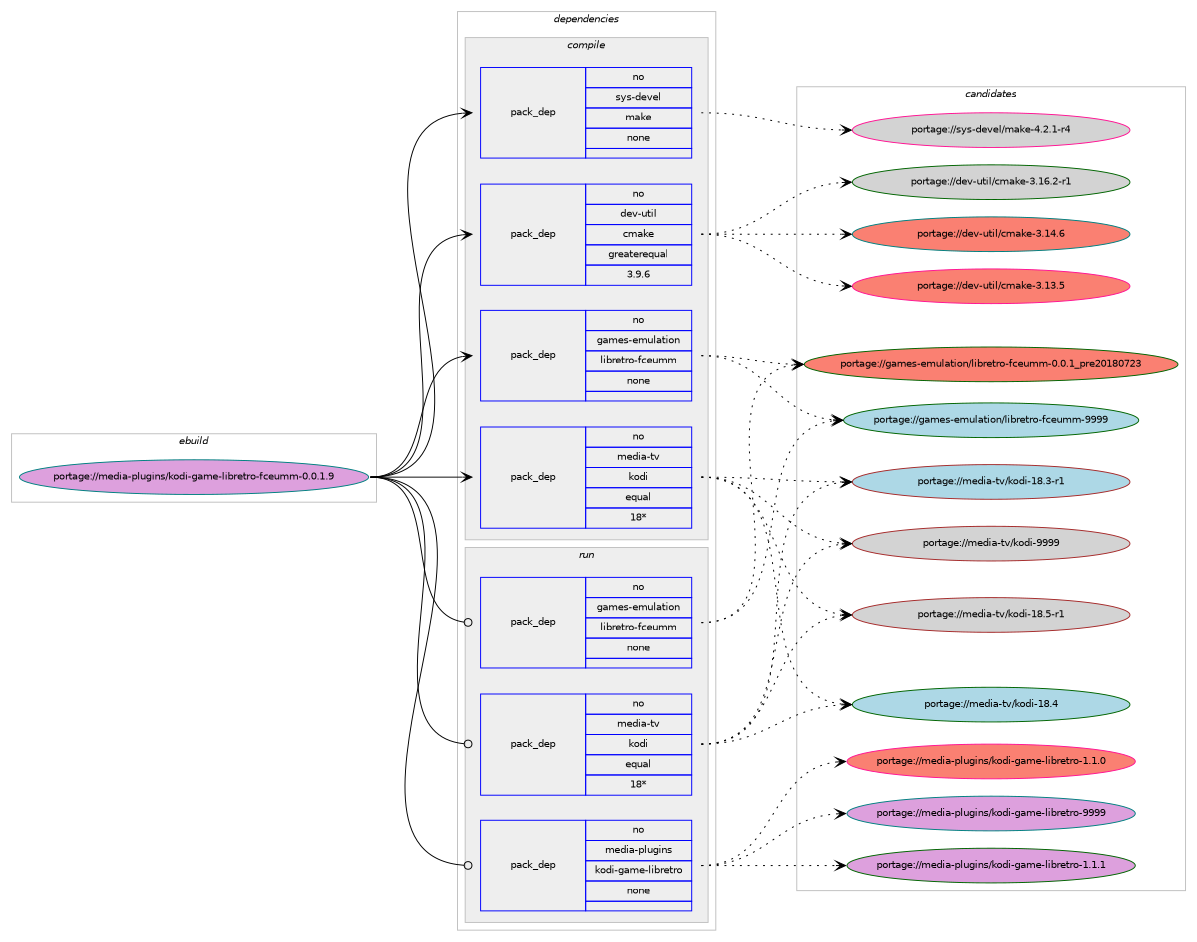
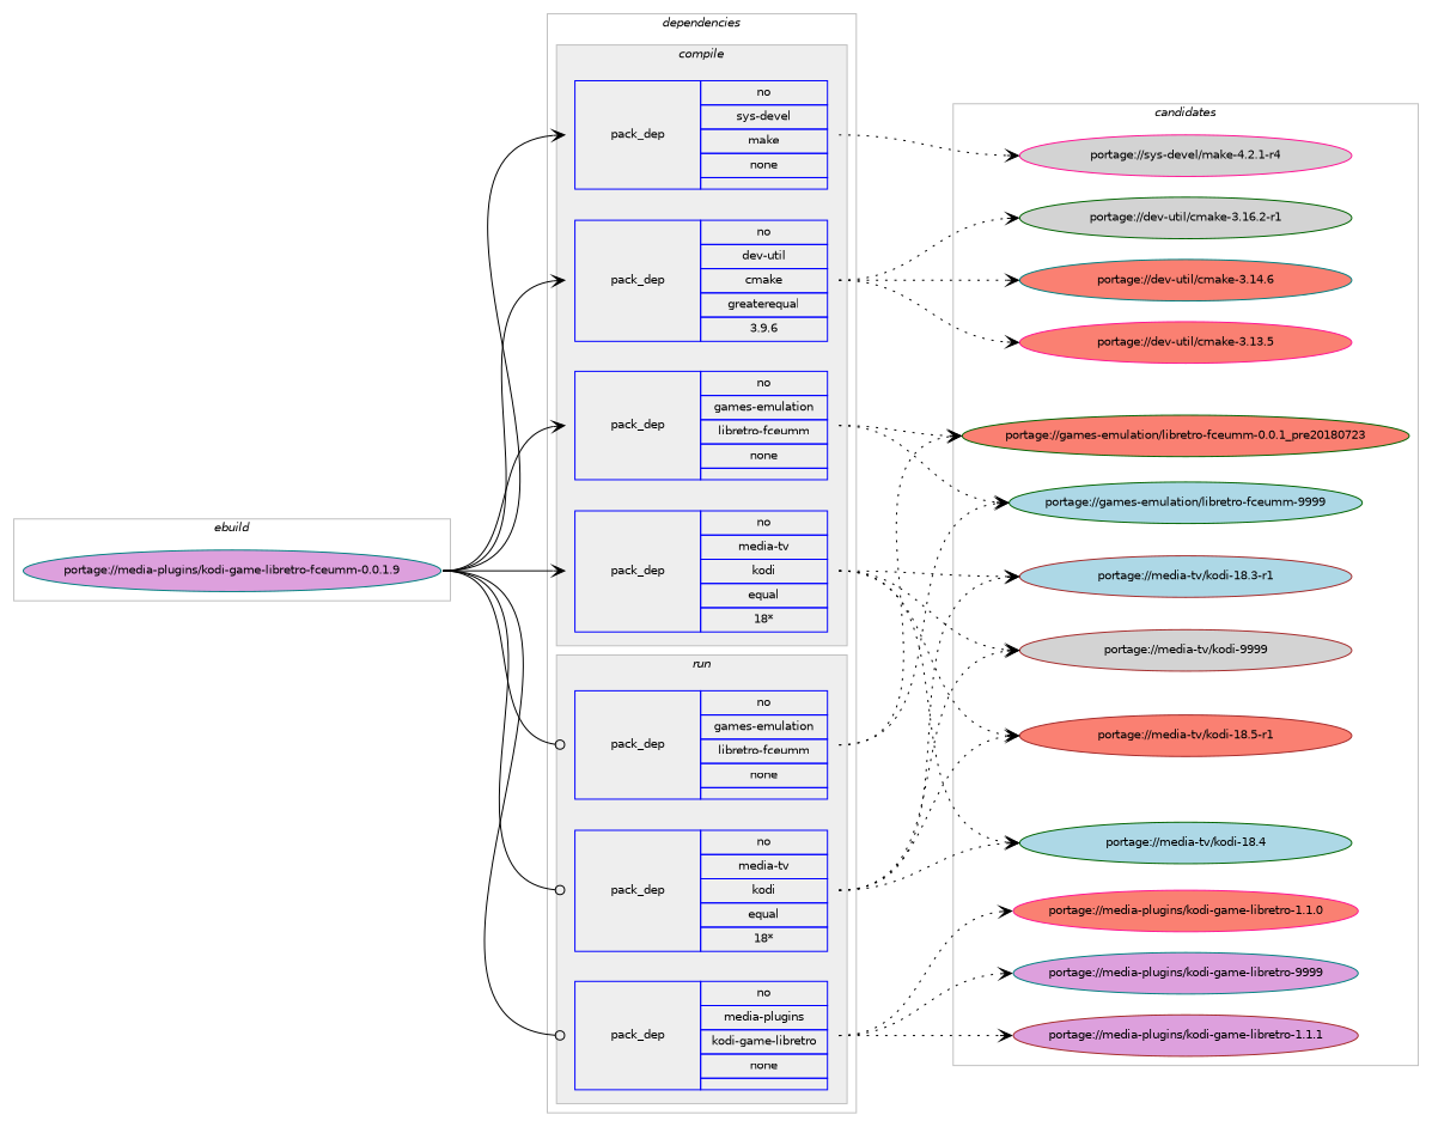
  digraph {
    compound=true
    concentrate=true
    fontname=Helvetica
    fontsize=10
    newrank=true
    rankdir=LR
    ranksep=1.5
    node [color=blue fontname=Helvetica fontsize=10 style=filled]
    edge [arrowhead=vee headport=w style=dotted tailport=e weight=100]
    n1 [color=teal fillcolor=plum label="portage://media-plugins/kodi-game-libretro-fceumm-0.0.1.9" width=4]
    n2 [label=<<TABLE BORDER="0" CELLBORDER="1" CELLSPACING="0" CELLPADDING="4" WIDTH="220"><TR><TD ROWSPAN="6" CELLPADDING="30">pack_dep</TD></TR><TR><TD WIDTH="110">no</TD></TR><TR><TD>dev-util</TD></TR><TR><TD>cmake</TD></TR><TR><TD>greaterequal</TD></TR><TR><TD>3.9.6</TD></TR></TABLE>> shape=none style=""]
    n3 [label=<<TABLE BORDER="0" CELLBORDER="1" CELLSPACING="0" CELLPADDING="4" WIDTH="220"><TR><TD ROWSPAN="6" CELLPADDING="30">pack_dep</TD></TR><TR><TD WIDTH="110">no</TD></TR><TR><TD>games-emulation</TD></TR><TR><TD>libretro-fceumm</TD></TR><TR><TD>none</TD></TR><TR><TD></TD></TR></TABLE>> shape=none style=""]
    n4 [label=<<TABLE BORDER="0" CELLBORDER="1" CELLSPACING="0" CELLPADDING="4" WIDTH="220"><TR><TD ROWSPAN="6" CELLPADDING="30">pack_dep</TD></TR><TR><TD WIDTH="110">no</TD></TR><TR><TD>media-tv</TD></TR><TR><TD>kodi</TD></TR><TR><TD>equal</TD></TR><TR><TD>18*</TD></TR></TABLE>> shape=none style=""]
    n5 [label=<<TABLE BORDER="0" CELLBORDER="1" CELLSPACING="0" CELLPADDING="4" WIDTH="220"><TR><TD ROWSPAN="6" CELLPADDING="30">pack_dep</TD></TR><TR><TD WIDTH="110">no</TD></TR><TR><TD>sys-devel</TD></TR><TR><TD>make</TD></TR><TR><TD>none</TD></TR><TR><TD></TD></TR></TABLE>> shape=none style=""]
    n6 [label=<<TABLE BORDER="0" CELLBORDER="1" CELLSPACING="0" CELLPADDING="4" WIDTH="220"><TR><TD ROWSPAN="6" CELLPADDING="30">pack_dep</TD></TR><TR><TD WIDTH="110">no</TD></TR><TR><TD>games-emulation</TD></TR><TR><TD>libretro-fceumm</TD></TR><TR><TD>none</TD></TR><TR><TD></TD></TR></TABLE>> shape=none style=""]
    n7 [label=<<TABLE BORDER="0" CELLBORDER="1" CELLSPACING="0" CELLPADDING="4" WIDTH="220"><TR><TD ROWSPAN="6" CELLPADDING="30">pack_dep</TD></TR><TR><TD WIDTH="110">no</TD></TR><TR><TD>media-plugins</TD></TR><TR><TD>kodi-game-libretro</TD></TR><TR><TD>none</TD></TR><TR><TD></TD></TR></TABLE>> shape=none style=""]
    n8 [label=<<TABLE BORDER="0" CELLBORDER="1" CELLSPACING="0" CELLPADDING="4" WIDTH="220"><TR><TD ROWSPAN="6" CELLPADDING="30">pack_dep</TD></TR><TR><TD WIDTH="110">no</TD></TR><TR><TD>media-tv</TD></TR><TR><TD>kodi</TD></TR><TR><TD>equal</TD></TR><TR><TD>18*</TD></TR></TABLE>> shape=none style=""]
    n9 [color=darkgreen fillcolor=lightgrey label="portage://dev-util/cmake-3.16.2-r1" width=4]
    n10 [color=teal fillcolor=salmon label="portage://dev-util/cmake-3.14.6" width=4]
    n11 [color=deeppink fillcolor=salmon label="portage://dev-util/cmake-3.13.5" width=4]
    n12 [color=darkgreen fillcolor=lightblue label="portage://games-emulation/libretro-fceumm-9999" width=4]
    n13 [color=darkgreen fillcolor=salmon label="portage://games-emulation/libretro-fceumm-0.0.1_pre20180723" width=4]
    n14 [color=brown fillcolor=lightgrey label="portage://media-tv/kodi-9999" width=4]
-   n15 [color=brown fillcolor=lightgrey label="portage://media-tv/kodi-18.5-r1" width=4]
+   n15 [color=brown fillcolor=salmon label="portage://media-tv/kodi-18.5-r1" width=4]
    n16 [color=darkgreen fillcolor=lightblue label="portage://media-tv/kodi-18.4" width=4]
    n17 [color=brown fillcolor=lightblue label="portage://media-tv/kodi-18.3-r1" width=4]
    n18 [color=deeppink fillcolor=lightgrey label="portage://sys-devel/make-4.2.1-r4" width=4]
    n19 [color=teal fillcolor=plum label="portage://media-plugins/kodi-game-libretro-9999" width=4]
-   n20 [color=darkgreen fillcolor=plum label="portage://media-plugins/kodi-game-libretro-1.1.1" width=4]
+   n20 [color=brown fillcolor=plum label="portage://media-plugins/kodi-game-libretro-1.1.1" width=4]
    n21 [color=deeppink fillcolor=salmon label="portage://media-plugins/kodi-game-libretro-1.1.0" width=4]
    subgraph cluster_1 {
      color=gray
      label=<<i>ebuild</i>>
      n1
    }
    subgraph cluster_2 {
      color=gray
      label=<<i>dependencies</i>>
      subgraph cluster_3 {
        color=gray
        fillcolor="#eeeeee"
        label=<<i>compile</i>>
        style=filled
        subgraph sub_4 {
          color=gray
          fillcolor="#eeeeee"
          label=<<i>compile</i>>
          style=filled
          n2
        }
        subgraph sub_5 {
          color=gray
          fillcolor="#eeeeee"
          label=<<i>compile</i>>
          style=filled
          n3
        }
        subgraph sub_6 {
          color=gray
          fillcolor="#eeeeee"
          label=<<i>compile</i>>
          style=filled
          n4
        }
        subgraph sub_7 {
          color=gray
          fillcolor="#eeeeee"
          label=<<i>compile</i>>
          style=filled
          n5
        }
      }
      subgraph cluster_8 {
        color=gray
        fillcolor="#eeeeee"
        label=<<i>compile and run</i>>
        style=filled
      }
      subgraph cluster_9 {
        color=gray
        fillcolor="#eeeeee"
        label=<<i>run</i>>
        style=filled
        subgraph sub_10 {
          color=gray
          fillcolor="#eeeeee"
          label=<<i>run</i>>
          style=filled
          n6
        }
        subgraph sub_11 {
          color=gray
          fillcolor="#eeeeee"
          label=<<i>run</i>>
          style=filled
          n7
        }
        subgraph sub_12 {
          color=gray
          fillcolor="#eeeeee"
          label=<<i>run</i>>
          style=filled
          n8
        }
      }
    }
    subgraph cluster_13 {
      color=gray
      label=<<i>candidates</i>>
      rank=same
      subgraph sub_14 {
        color=black
        label=<<i>candidates</i>>
        nodesep=1
        rank=same
        n9
        n10
        n11
      }
      subgraph sub_15 {
        color=black
        label=<<i>candidates</i>>
        nodesep=1
        rank=same
        n12
        n13
      }
      subgraph sub_16 {
        color=black
        label=<<i>candidates</i>>
        nodesep=1
        rank=same
        n14
        n15
        n16
        n17
      }
      subgraph sub_17 {
        color=black
        label=<<i>candidates</i>>
        nodesep=1
        rank=same
        n18
      }
      subgraph sub_18 {
        color=black
        label=<<i>candidates</i>>
        nodesep=1
        rank=same
        n12
        n13
      }
      subgraph sub_19 {
        color=black
        label=<<i>candidates</i>>
        nodesep=1
        rank=same
        n19
        n20
        n21
      }
      subgraph sub_20 {
        color=black
        label=<<i>candidates</i>>
        nodesep=1
        rank=same
        n14
        n15
        n16
        n17
      }
    }
    n1 -> n2 [style=solid weight=20]
    n1 -> n3 [style=solid weight=20]
    n1 -> n4 [style=solid weight=20]
    n1 -> n5 [style=solid weight=20]
    n1 -> n6 [arrowhead=odot style=solid weight=20]
    n1 -> n7 [arrowhead=odot style=solid weight=20]
    n1 -> n8 [arrowhead=odot style=solid weight=20]
    n2 -> n9
    n2 -> n10
    n2 -> n11
    n3 -> n12
    n3 -> n13
    n4 -> n14
    n4 -> n15
    n4 -> n16
    n4 -> n17
    n5 -> n18
    n6 -> n12
    n6 -> n13
    n7 -> n19
    n7 -> n20
    n7 -> n21
    n8 -> n14
    n8 -> n15
    n8 -> n16
    n8 -> n17
  }
